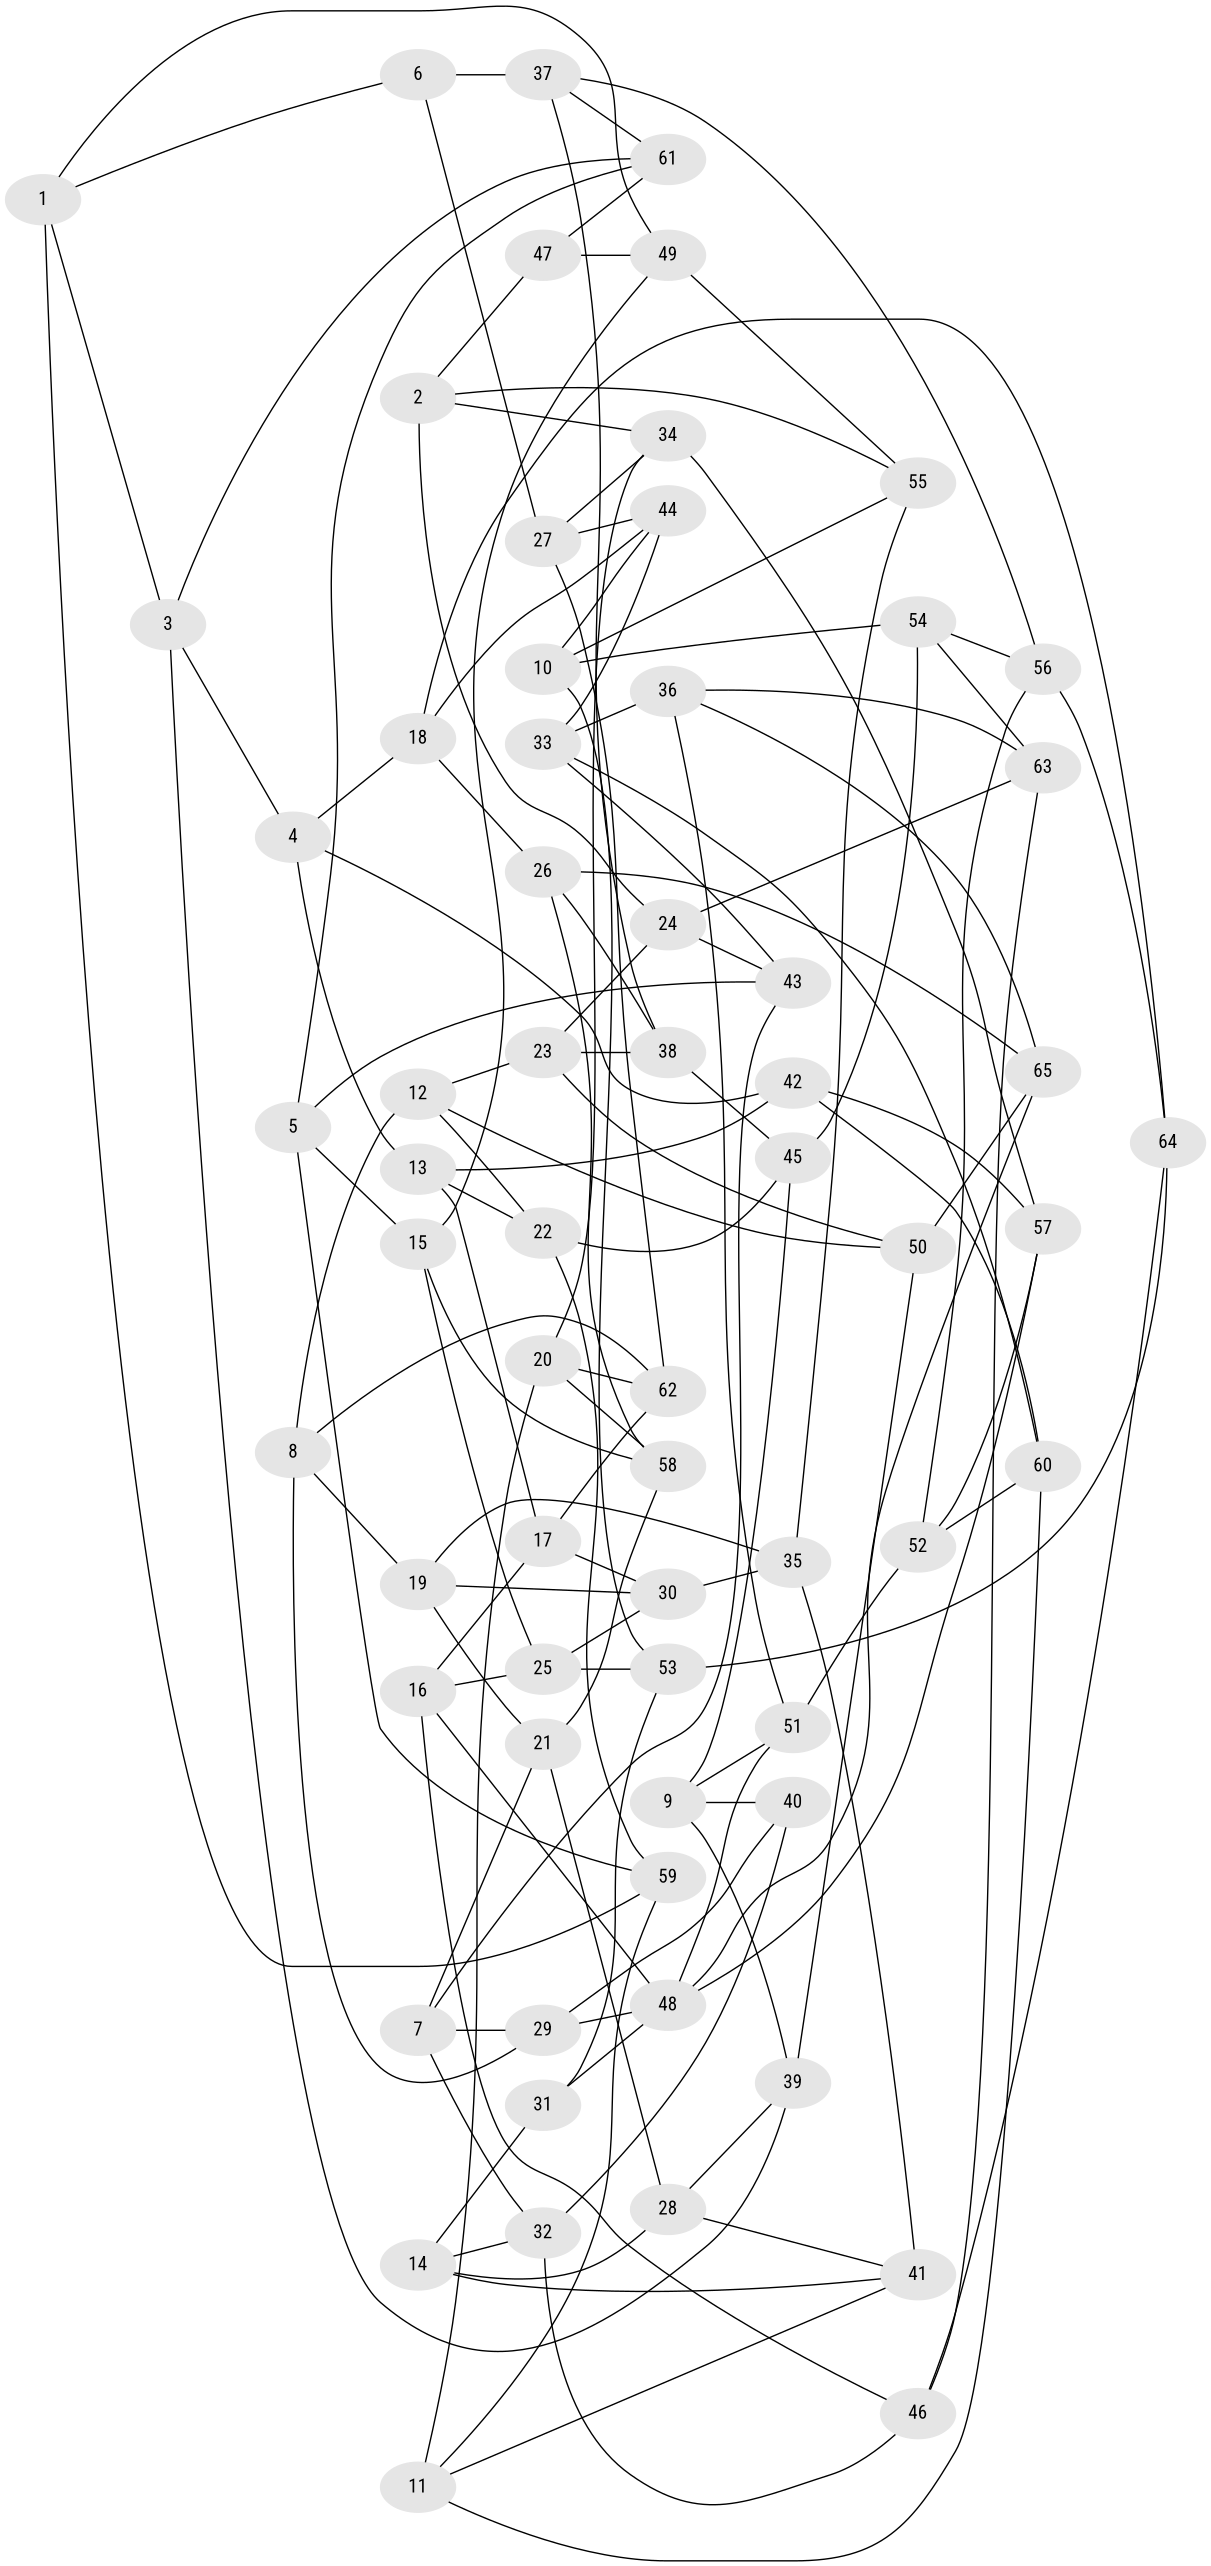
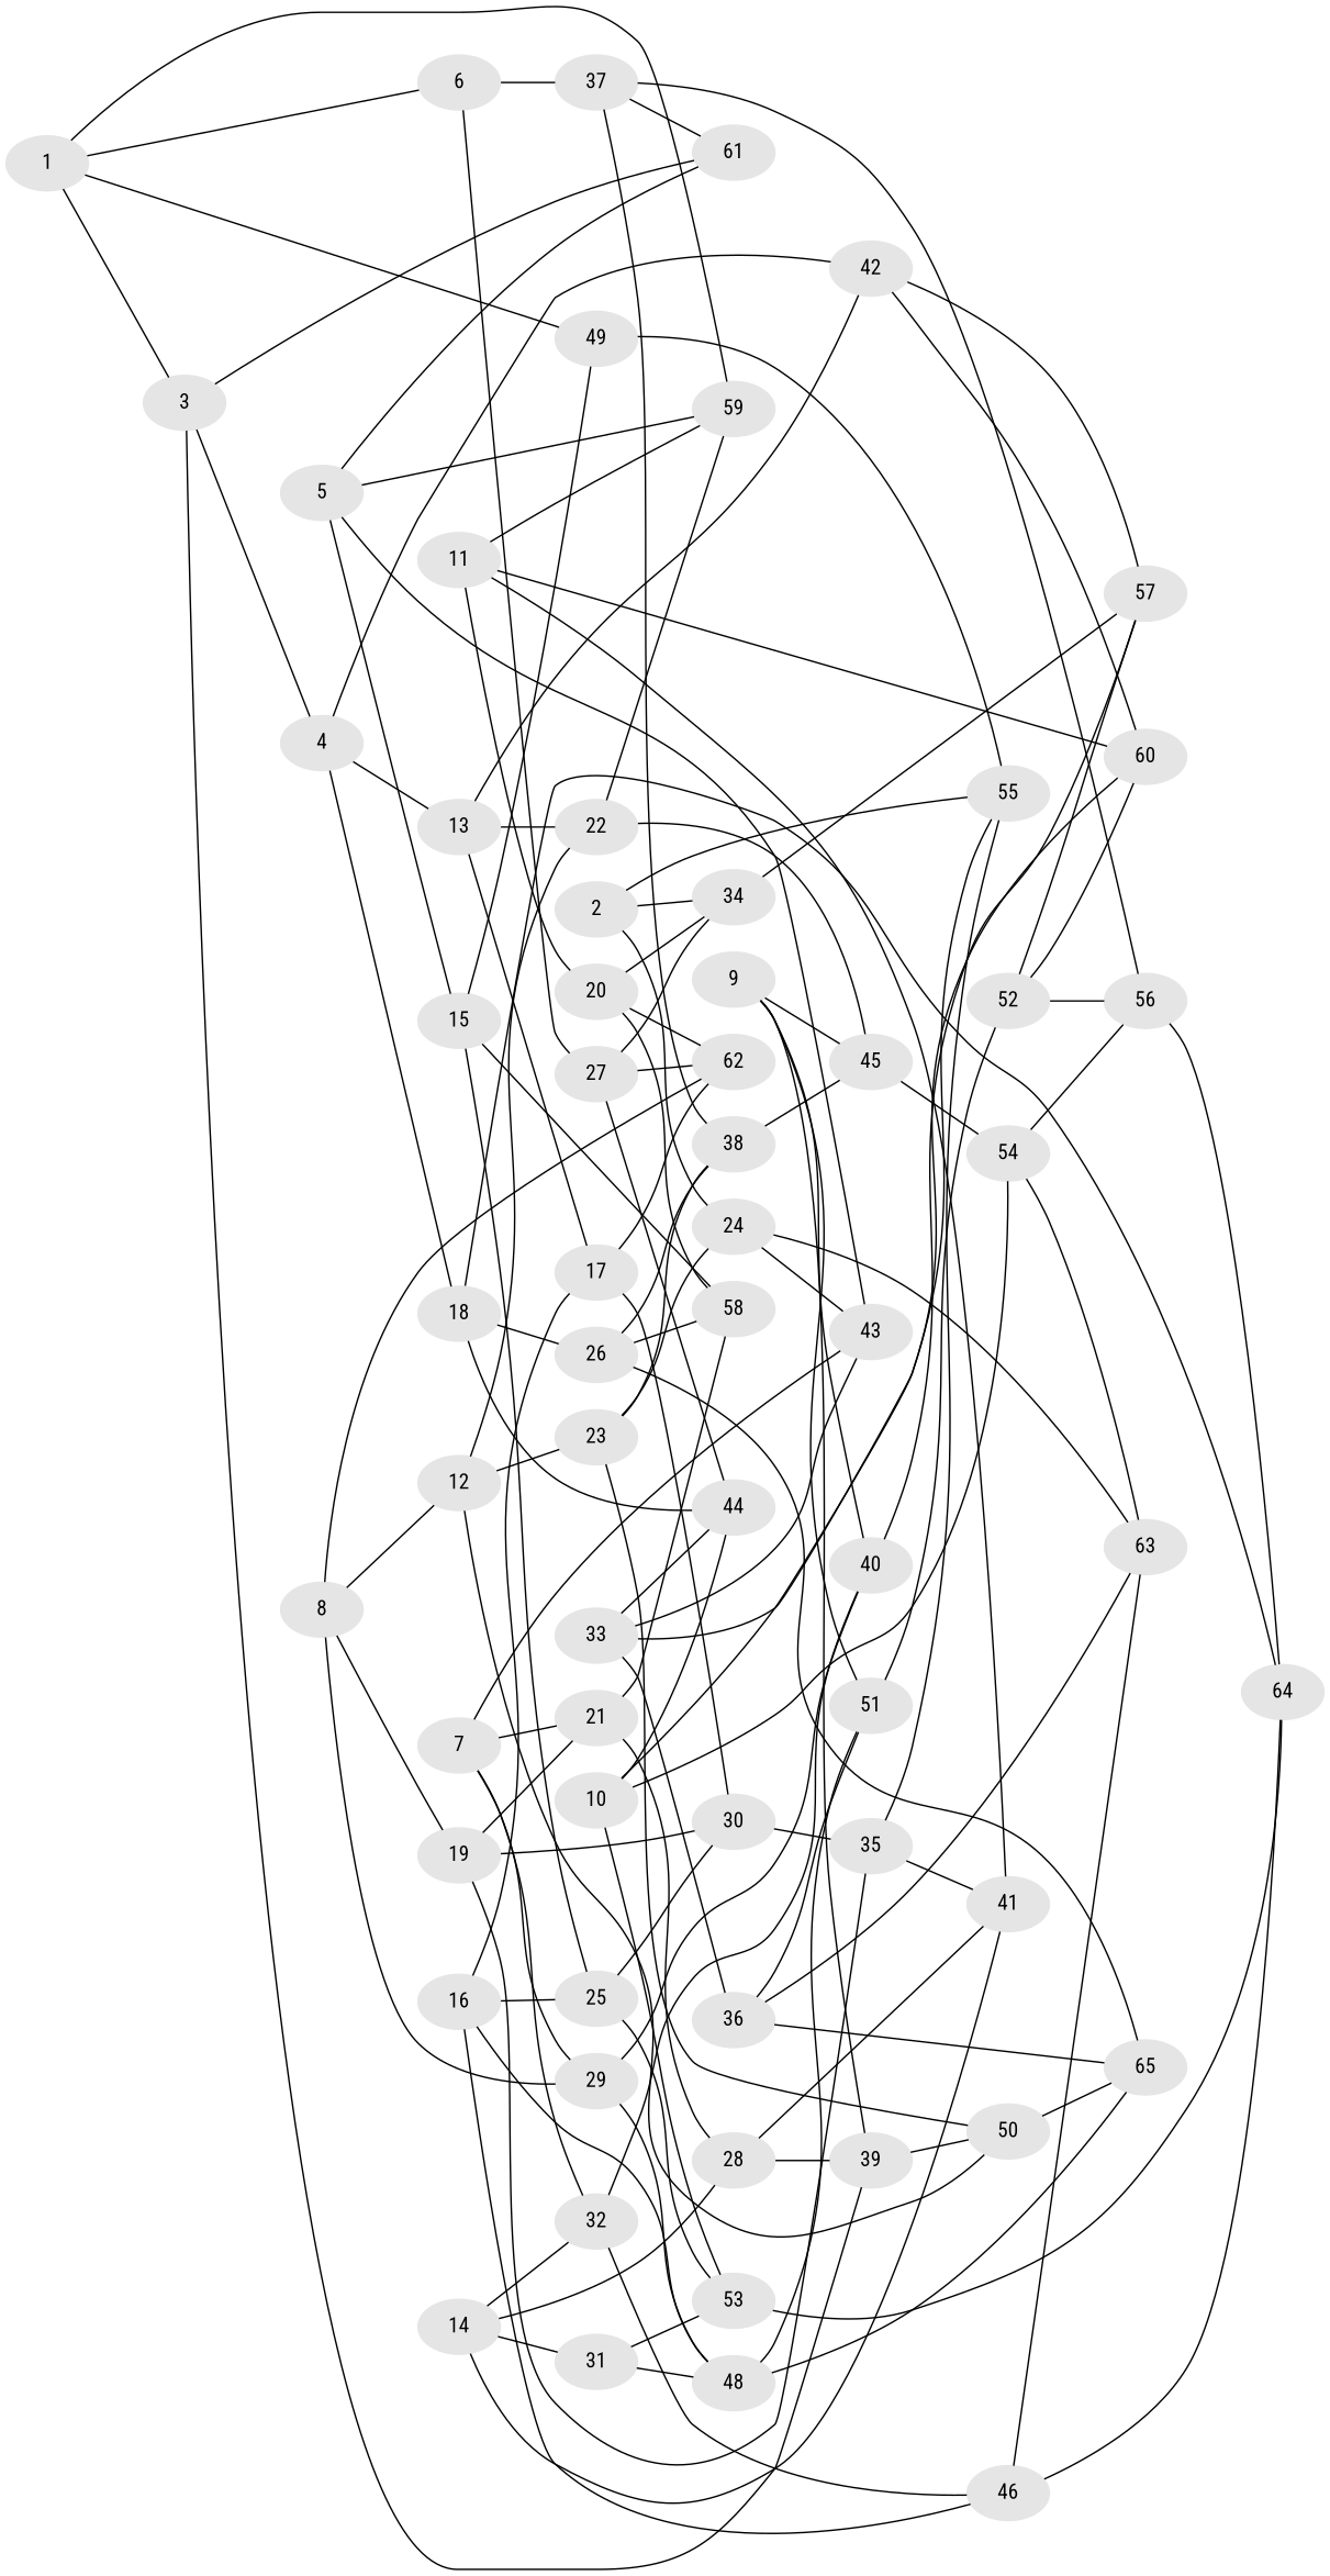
  graph {
    fontname="Roboto Condensed"
    rankdir=LR
    node [color=gray90 fontname="Roboto Condensed" style=filled]
    edge [fontname="Roboto Condensed"]
    1
    3
    6
    49
    59
    4
    39
    61
    27
    37
    55
    2
    24
    34
-   47
    43
    63
    57
    13
    18
    42
    50
    22
    17
    44
    26
    64
    60
    5
    15
    25
    58
    62
    38
    56
    7
    21
    29
    32
    28
    40
    48
    46
    8
    12
    19
    23
    30
    35
    9
    45
    51
    54
    52
    10
    53
    11
    20
    41
    65
    14
    31
    16
    33
    36
    1 -- 3
    1 -- 6
    1 -- 49
    1 -- 59
    3 -- 4
    3 -- 39
    3 -- 61
    6 -- 27
    6 -- 37
    49 -- 55
    4 -- 13
    4 -- 18
    4 -- 42
    39 -- 50
    27 -- 34
    27 -- 44
    27 -- 62
    37 -- 61
    37 -- 38
    37 -- 56
    2 -- 55
    2 -- 24
    2 -- 34
-   2 -- 47
    24 -- 43
    24 -- 63
    34 -- 57
-   47 -- 49
-   47 -- 61
    13 -- 42
    13 -- 22
    13 -- 17
    18 -- 44
    18 -- 26
    18 -- 64
    42 -- 57
    42 -- 60
    50 -- 65
    22 -- 59
    22 -- 45
    17 -- 62
    17 -- 30
    26 -- 58
    26 -- 38
    26 -- 65
    5 -- 59
    5 -- 61
    5 -- 43
    5 -- 15
    15 -- 49
    15 -- 25
    15 -- 58
    25 -- 30
    25 -- 53
    38 -- 45
    56 -- 64
    7 -- 43
    7 -- 21
    7 -- 29
    7 -- 32
    21 -- 58
    21 -- 28
    29 -- 40
    29 -- 48
    32 -- 40
    32 -- 46
    28 -- 39
    28 -- 41
-   48 -- 57
+   40 -- 57
    48 -- 51
    48 -- 65
    46 -- 63
    46 -- 64
    8 -- 62
    8 -- 29
    8 -- 12
    8 -- 19
    12 -- 50
    12 -- 22
    12 -- 23
    19 -- 21
    19 -- 30
    19 -- 35
    23 -- 24
    23 -- 50
    23 -- 38
    30 -- 35
    35 -- 55
    35 -- 41
    9 -- 39
    9 -- 40
    9 -- 45
    9 -- 51
    45 -- 54
    51 -- 52
    54 -- 63
    54 -- 56
    52 -- 57
    52 -- 60
    52 -- 56
    10 -- 55
    10 -- 44
    10 -- 54
    10 -- 53
    53 -- 64
    11 -- 59
    11 -- 60
    11 -- 20
    11 -- 41
    20 -- 34
    20 -- 58
    20 -- 62
    14 -- 32
    14 -- 28
    14 -- 41
    14 -- 31
    31 -- 48
    31 -- 53
    16 -- 17
    16 -- 25
    16 -- 48
    16 -- 46
    33 -- 43
    33 -- 44
    33 -- 60
    33 -- 36
    36 -- 63
    36 -- 51
    36 -- 65
  }
